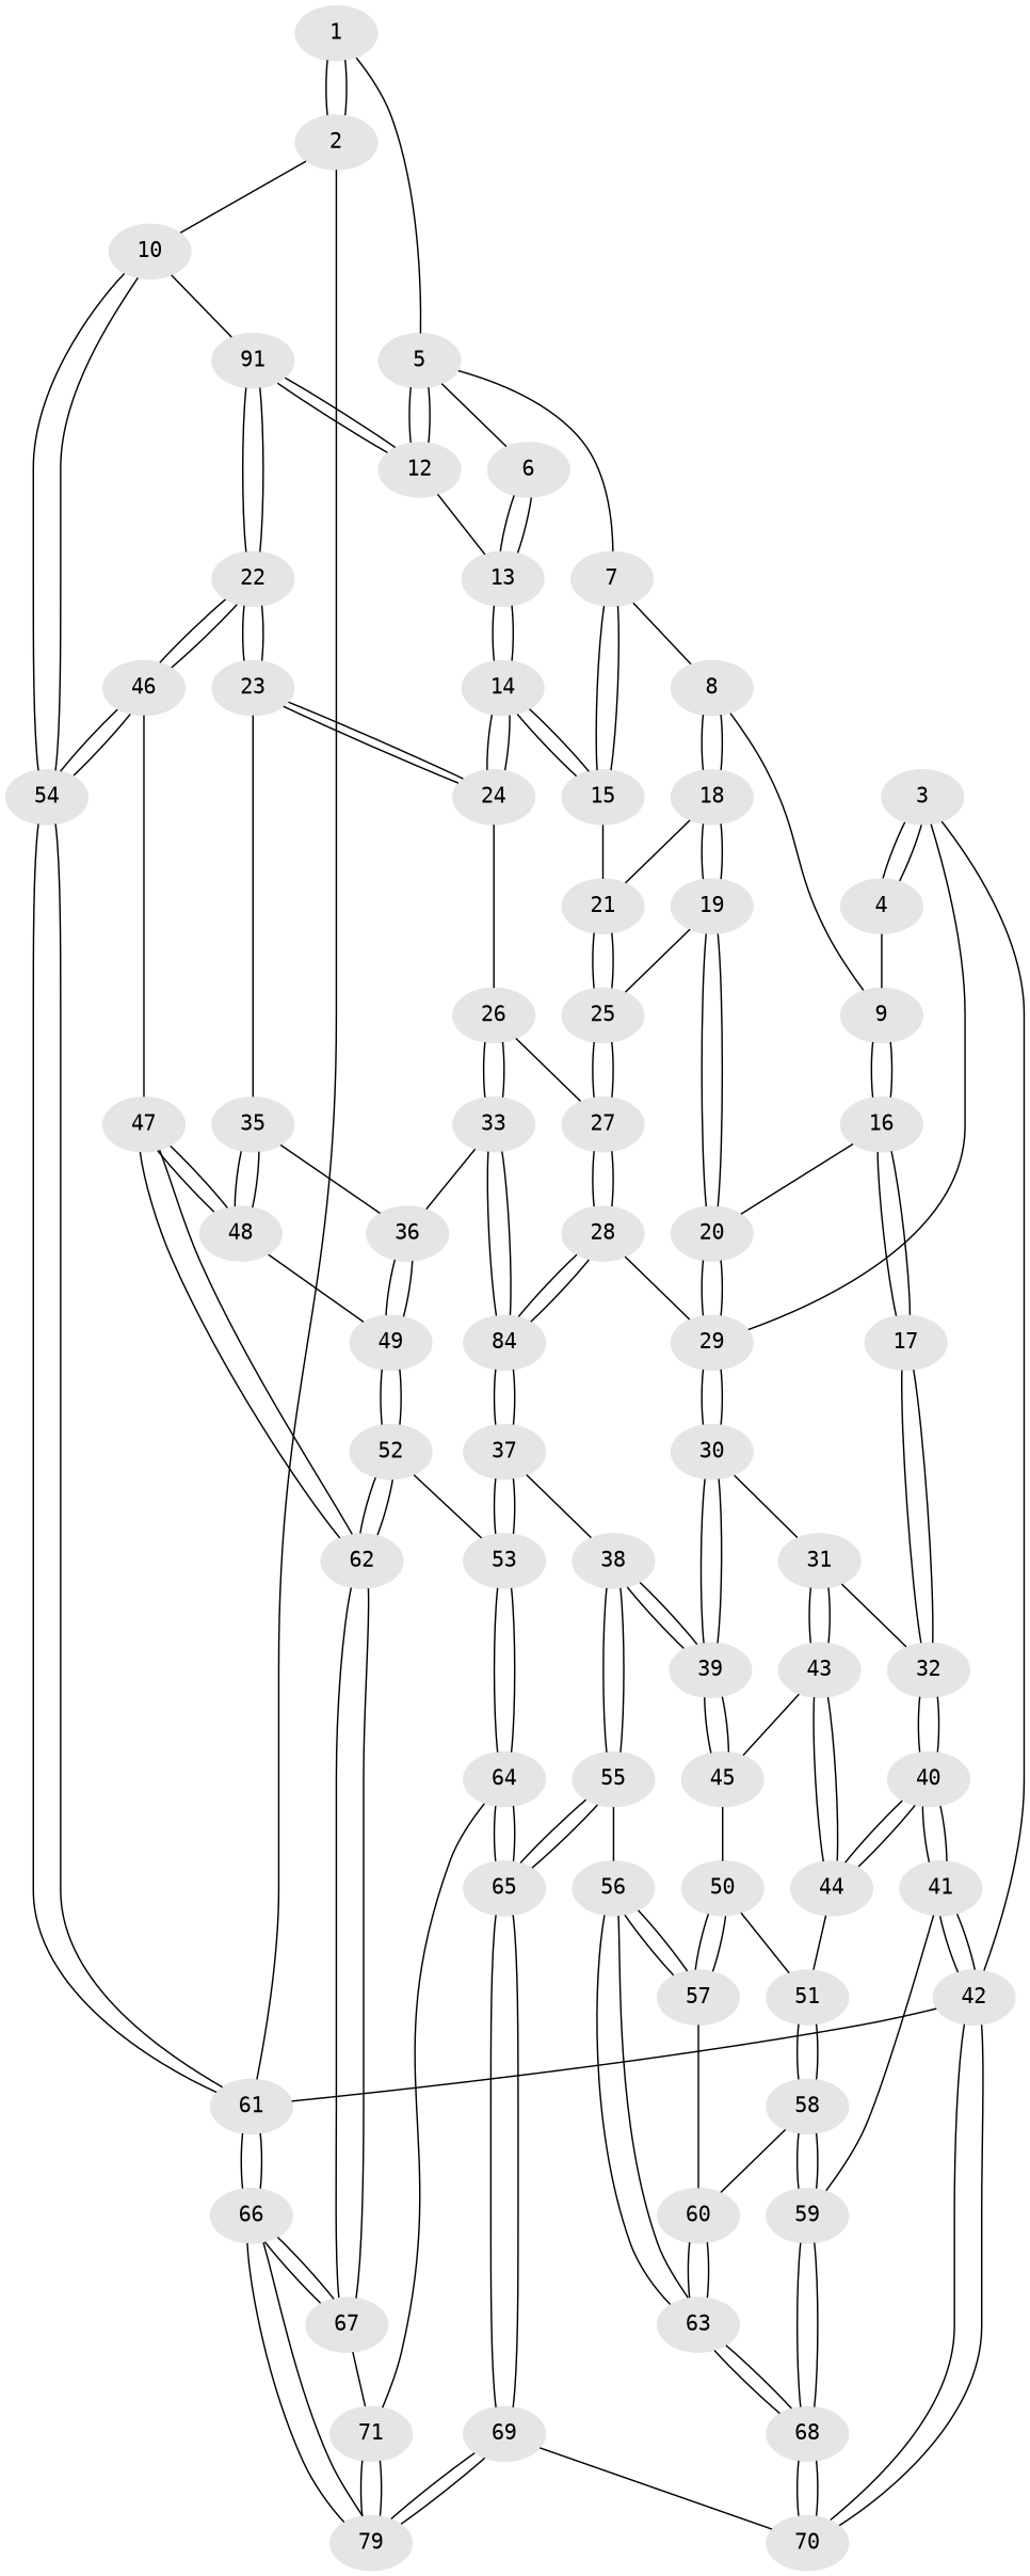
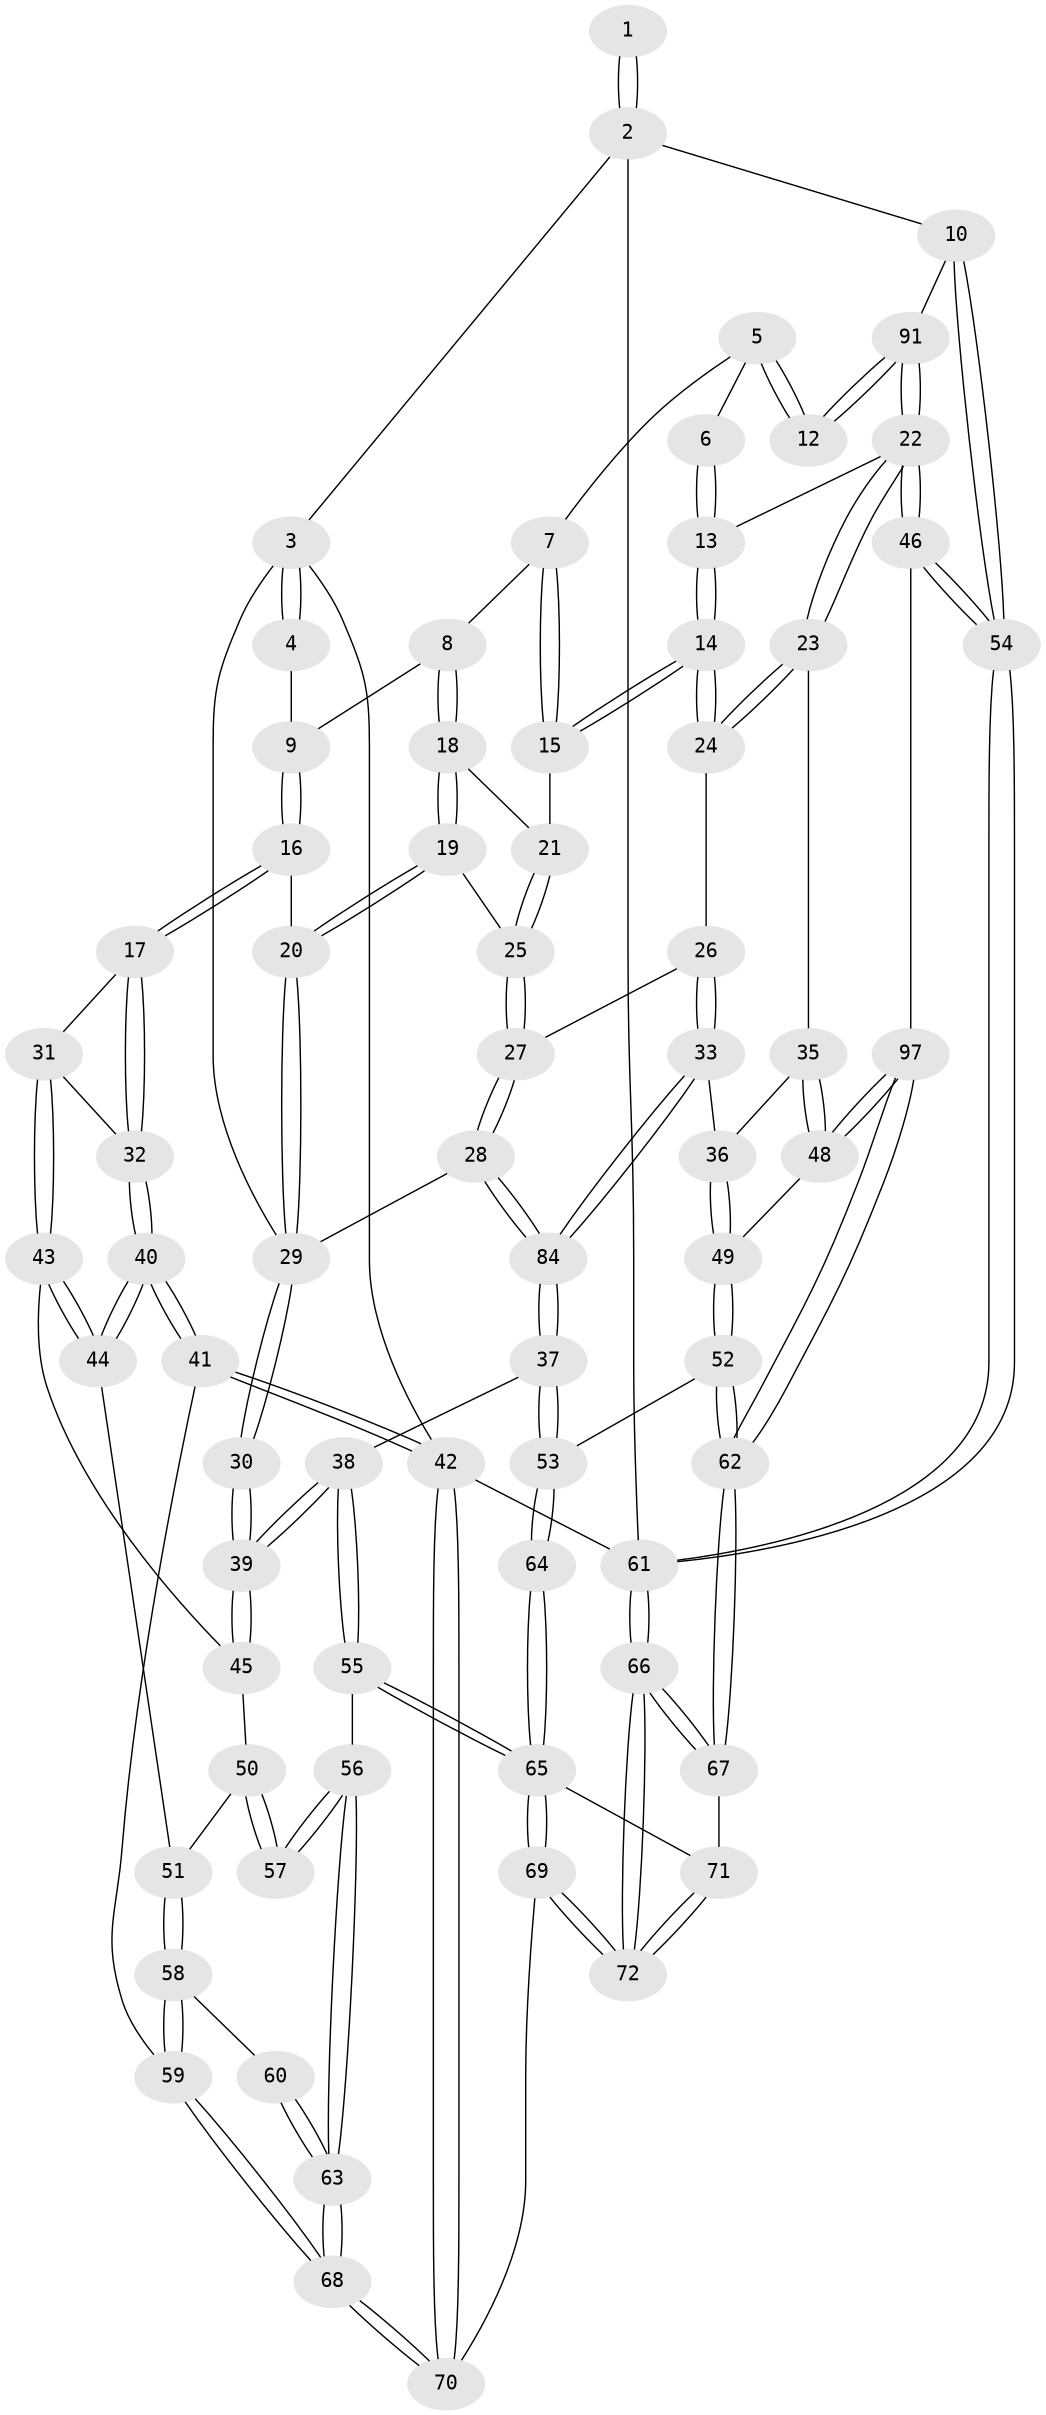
  graph {
    fontname="DejaVu Sans Mono"
    node [color=gray90 fontname="DejaVu Sans Mono" style=filled]
    edge [fontname="DejaVu Sans Mono"]
    1
    2
    5
    3
    10
    61
    6
    12
    7
    4
    42
    29
    n13 [label=91]
    54
    66
    9
    17
    32
    70
    16
    13
    8
    15
    14
    18
    21
    19
    20
    22
    23
    46
    24
    26
    25
    40
    27
    30
    35
-   47
+   47 [label=97]
    36
    48
    33
    28
    n44 [label=84]
    37
    31
    39
    43
    45
    44
    41
    49
    38
    53
    52
    55
    64
    56
    65
    50
    59
    51
    68
    58
    57
    62
    67
    60
    71
    63
    69
-   72 [label=79]
+   72
    1 -- 2
    1 -- 2
-   1 -- 5
+   2 -- 3
    2 -- 10
    2 -- 61
    5 -- 6
    5 -- 12
    5 -- 12
    5 -- 7
    3 -- 4
    3 -- 4
    3 -- 42
    3 -- 29
    10 -- n13
    10 -- 54
    10 -- 54
    61 -- 66
    61 -- 66
    6 -- 13
    6 -- 13
-   12 -- 13
+   22 -- 13
    7 -- 8
    7 -- 15
    7 -- 15
    4 -- 9
    42 -- 61
    42 -- 70
    42 -- 70
    29 -- 30
    29 -- 30
    n13 -- 12
    n13 -- 12
    n13 -- 22
    n13 -- 22
    54 -- 61
    54 -- 61
    66 -- 67
    66 -- 67
    66 -- 72
    66 -- 72
    9 -- 16
    9 -- 16
    17 -- 32
    17 -- 32
    32 -- 40
    32 -- 40
    16 -- 17
    16 -- 17
    16 -- 20
    13 -- 14
    13 -- 14
    8 -- 9
    8 -- 18
    8 -- 18
    15 -- 21
    14 -- 15
    14 -- 15
    14 -- 24
    14 -- 24
    18 -- 21
    18 -- 19
    18 -- 19
    21 -- 25
    21 -- 25
    19 -- 20
    19 -- 20
    19 -- 25
    20 -- 29
    20 -- 29
    22 -- 23
    22 -- 23
    22 -- 46
    22 -- 46
    23 -- 24
    23 -- 24
    23 -- 35
    46 -- 54
    46 -- 54
    46 -- 47
    24 -- 26
    26 -- 27
    26 -- 33
    26 -- 33
    25 -- 27
    25 -- 27
    40 -- 44
    40 -- 44
    40 -- 41
    40 -- 41
    27 -- 28
    27 -- 28
-   30 -- 31
+   17 -- 31
    30 -- 39
    30 -- 39
    35 -- 36
    35 -- 48
    35 -- 48
    47 -- 48
    47 -- 48
    47 -- 62
    47 -- 62
    36 -- 49
    36 -- 49
    48 -- 49
    33 -- 36
    33 -- n44
    33 -- n44
    28 -- 29
    28 -- n44
    28 -- n44
    n44 -- 37
    n44 -- 37
    37 -- 38
    37 -- 53
    37 -- 53
    31 -- 32
    31 -- 43
    31 -- 43
    39 -- 45
    39 -- 45
    43 -- 45
    43 -- 44
    43 -- 44
    45 -- 50
    44 -- 51
    41 -- 42
    41 -- 42
    41 -- 59
    49 -- 52
    49 -- 52
    38 -- 39
    38 -- 39
    38 -- 55
    38 -- 55
    53 -- 64
    53 -- 64
    52 -- 53
    52 -- 62
    52 -- 62
    55 -- 56
    55 -- 65
    55 -- 65
    64 -- 65
    64 -- 65
-   64 -- 71
+   65 -- 71
    56 -- 57
    56 -- 57
    56 -- 63
    56 -- 63
    65 -- 69
    65 -- 69
    50 -- 51
    50 -- 57
    50 -- 57
    59 -- 68
    59 -- 68
    51 -- 58
    51 -- 58
    68 -- 70
    68 -- 70
    58 -- 59
    58 -- 59
    58 -- 60
-   57 -- 60
    62 -- 67
    62 -- 67
    67 -- 71
    60 -- 63
    60 -- 63
    71 -- 72
    71 -- 72
    63 -- 68
    63 -- 68
    69 -- 70
    69 -- 72
    69 -- 72
  }
